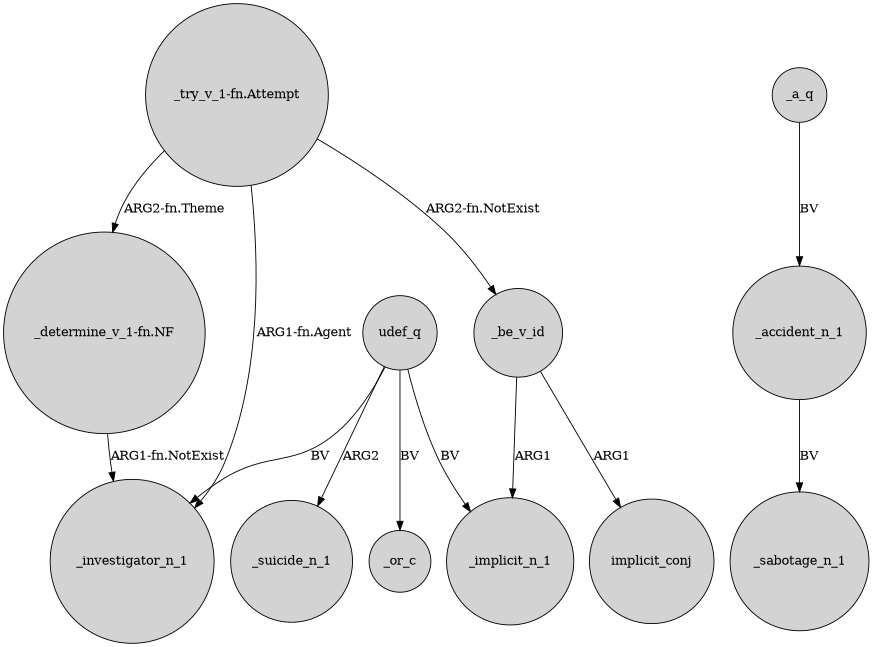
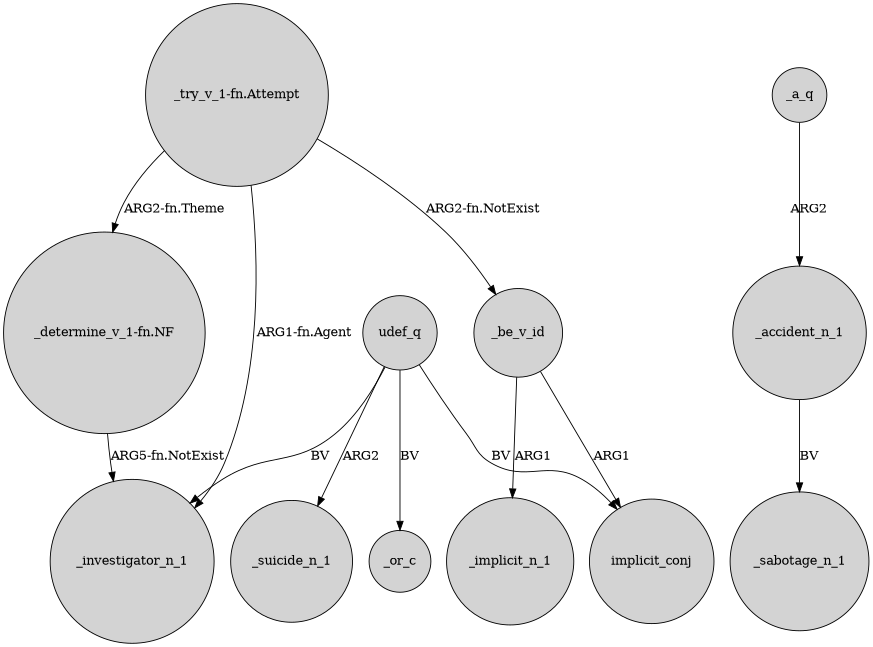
  digraph {
    node [shape=circle style=filled]
    "_try_v_1-fn.Attempt"
    "_determine_v_1-fn.NF"
    _investigator_n_1
    _be_v_id
    implicit_conj
    n6 [label=_implicit_n_1]
    udef_q
    _or_c
    _suicide_n_1
    _a_q
    _accident_n_1
    _sabotage_n_1
    "_try_v_1-fn.Attempt" -> "_determine_v_1-fn.NF" [label="ARG2-fn.Theme"]
    "_try_v_1-fn.Attempt" -> _investigator_n_1 [label="ARG1-fn.Agent"]
    "_try_v_1-fn.Attempt" -> _be_v_id [label="ARG2-fn.NotExist"]
-   "_determine_v_1-fn.NF" -> _investigator_n_1 [label="ARG1-fn.NotExist"]
+   "_determine_v_1-fn.NF" -> _investigator_n_1 [label="ARG5-fn.NotExist"]
    _be_v_id -> implicit_conj [label=ARG1]
    _be_v_id -> n6 [label=ARG1]
    udef_q -> _investigator_n_1 [label=BV]
-   udef_q -> n6 [label=BV]
+   udef_q -> implicit_conj [label=BV]
    udef_q -> _or_c [label=BV]
    udef_q -> _suicide_n_1 [label=ARG2]
-   _a_q -> _accident_n_1 [label=BV]
+   _a_q -> _accident_n_1 [label=ARG2]
    _accident_n_1 -> _sabotage_n_1 [label=BV]
  }
